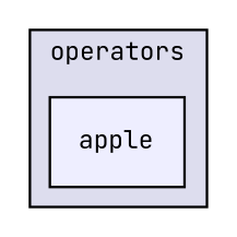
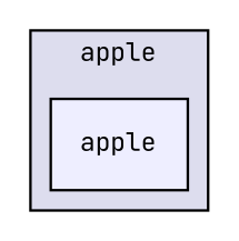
  digraph {
    compound=true
    fontname="JetBrains Mono"
    n1 [fillcolor="#eeeeff" fontname="JetBrains Mono" fontsize=10 label=apple pencolor=black shape=box style=filled]
    subgraph cluster_1 {
      bgcolor="#ddddee"
      fontsize=10
-     label=operators
+     label=apple
      pencolor=black
      n1
    }
  }
